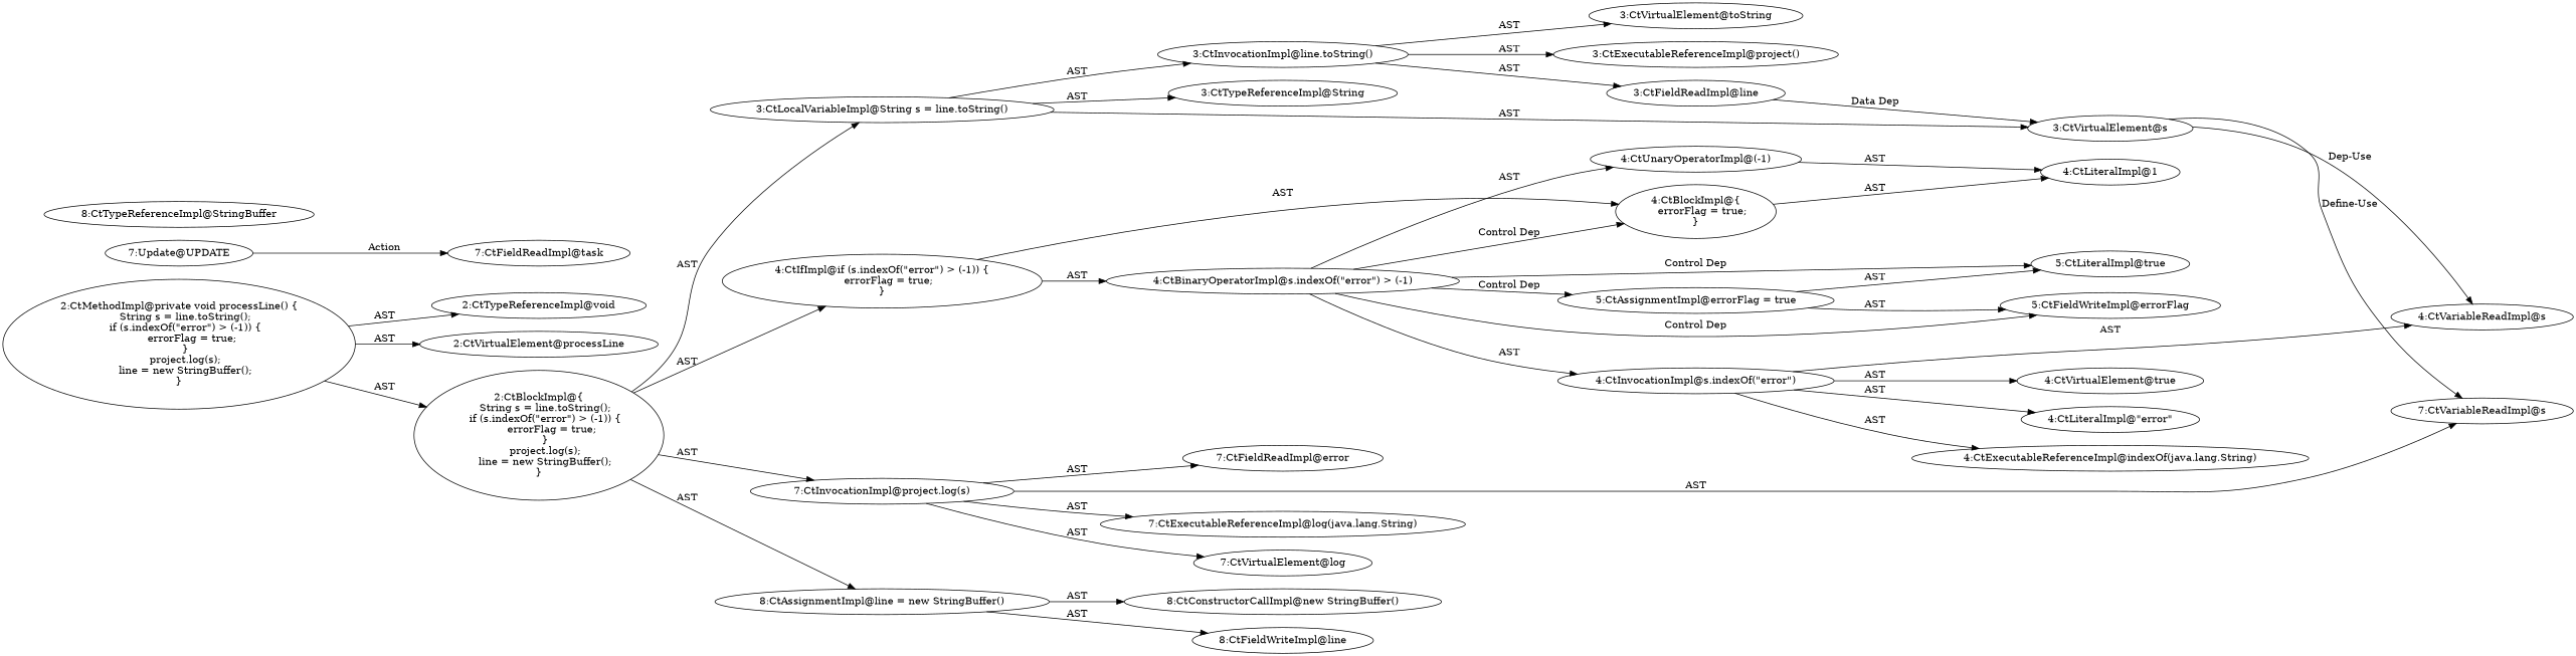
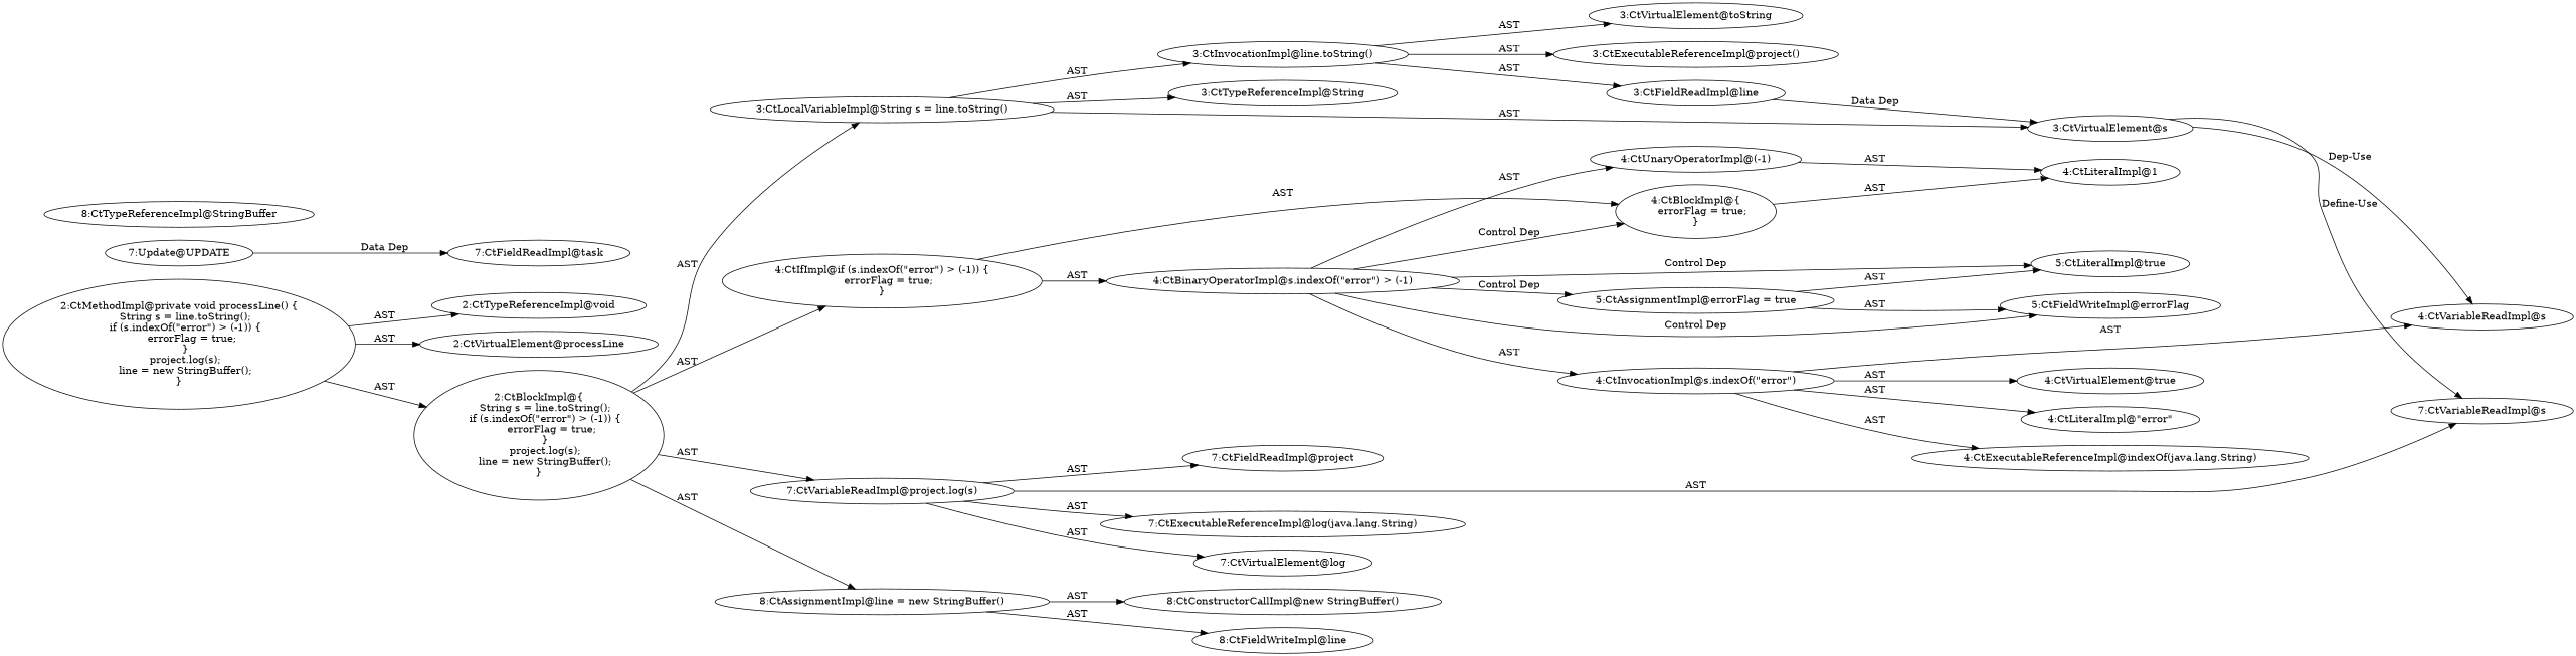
  digraph {
    rankdir=LR
    node [shape=ellipse]
    n1 [label="2:CtTypeReferenceImpl@void"]
    n2 [label="2:CtVirtualElement@processLine"]
    n3 [label="3:CtTypeReferenceImpl@String"]
    n4 [label="3:CtExecutableReferenceImpl@project()"]
    n5 [label="3:CtVirtualElement@toString"]
    n6 [label="3:CtFieldReadImpl@line"]
    n7 [label="3:CtVirtualElement@s"]
    n8 [label="4:CtVariableReadImpl@s"]
    n9 [label="7:CtVariableReadImpl@s"]
    n10 [label="3:CtInvocationImpl@line.toString()"]
    n11 [label="3:CtLocalVariableImpl@String s = line.toString()"]
    n12 [label="4:CtExecutableReferenceImpl@indexOf(java.lang.String)"]
    n13 [label="4:CtVirtualElement@true"]
    n14 [label="4:CtLiteralImpl@\"error\""]
    n15 [label="4:CtInvocationImpl@s.indexOf(\"error\")"]
    n16 [label="4:CtLiteralImpl@1"]
    n17 [label="4:CtUnaryOperatorImpl@(-1)"]
    n18 [label="4:CtBinaryOperatorImpl@s.indexOf(\"error\") > (-1)"]
    n19 [label="5:CtFieldWriteImpl@errorFlag"]
    n20 [label="5:CtLiteralImpl@true"]
    n21 [label="5:CtAssignmentImpl@errorFlag = true"]
    n22 [label="4:CtBlockImpl@\{\n    errorFlag = true;\n\}"]
    n23 [label="4:CtIfImpl@if (s.indexOf(\"error\") > (-1)) \{\n    errorFlag = true;\n\}"]
    n24 [label="7:CtExecutableReferenceImpl@log(java.lang.String)"]
    n25 [label="7:CtVirtualElement@log"]
-   n26 [label="7:CtFieldReadImpl@error"]
+   n26 [label="7:CtFieldReadImpl@project"]
    n27 [label="7:Update@UPDATE"]
    n28 [label="7:CtFieldReadImpl@task"]
-   n29 [label="7:CtInvocationImpl@project.log(s)"]
+   n29 [label="7:CtVariableReadImpl@project.log(s)"]
    n30 [label="8:CtFieldWriteImpl@line"]
    n31 [label="8:CtTypeReferenceImpl@StringBuffer"]
    n32 [label="8:CtConstructorCallImpl@new StringBuffer()"]
    n33 [label="8:CtAssignmentImpl@line = new StringBuffer()"]
    n34 [label="2:CtBlockImpl@\{\n    String s = line.toString();\n    if (s.indexOf(\"error\") > (-1)) \{\n        errorFlag = true;\n    \}\n    project.log(s);\n    line = new StringBuffer();\n\}"]
    n35 [label="2:CtMethodImpl@private void processLine() \{\n    String s = line.toString();\n    if (s.indexOf(\"error\") > (-1)) \{\n        errorFlag = true;\n    \}\n    project.log(s);\n    line = new StringBuffer();\n\}"]
    n6 -> n7 [label="Data Dep"]
    n7 -> n8 [label="Dep-Use"]
    n7 -> n9 [label="Define-Use"]
    n10 -> n4 [label=AST]
    n10 -> n5 [label=AST]
    n10 -> n6 [label=AST]
    n11 -> n3 [label=AST]
    n11 -> n7 [label=AST]
    n11 -> n10 [label=AST]
    n15 -> n8 [label=AST]
    n15 -> n12 [label=AST]
    n15 -> n13 [label=AST]
    n15 -> n14 [label=AST]
    n17 -> n16 [label=AST]
    n18 -> n15 [label=AST]
    n18 -> n17 [label=AST]
    n18 -> n19 [label="Control Dep"]
    n18 -> n20 [label="Control Dep"]
    n18 -> n21 [label="Control Dep"]
    n18 -> n22 [label="Control Dep"]
    n21 -> n19 [label=AST]
    n21 -> n20 [label=AST]
    n22 -> n16 [label=AST]
    n23 -> n18 [label=AST]
    n23 -> n22 [label=AST]
-   n27 -> n28 [label=Action]
+   n27 -> n28 [label="Data Dep"]
    n29 -> n9 [label=AST]
    n29 -> n24 [label=AST]
    n29 -> n25 [label=AST]
    n29 -> n26 [label=AST]
    n33 -> n30 [label=AST]
    n33 -> n32 [label=AST]
    n34 -> n11 [label=AST]
    n34 -> n23 [label=AST]
    n34 -> n29 [label=AST]
    n34 -> n33 [label=AST]
    n35 -> n1 [label=AST]
    n35 -> n2 [label=AST]
    n35 -> n34 [label=AST]
  }
